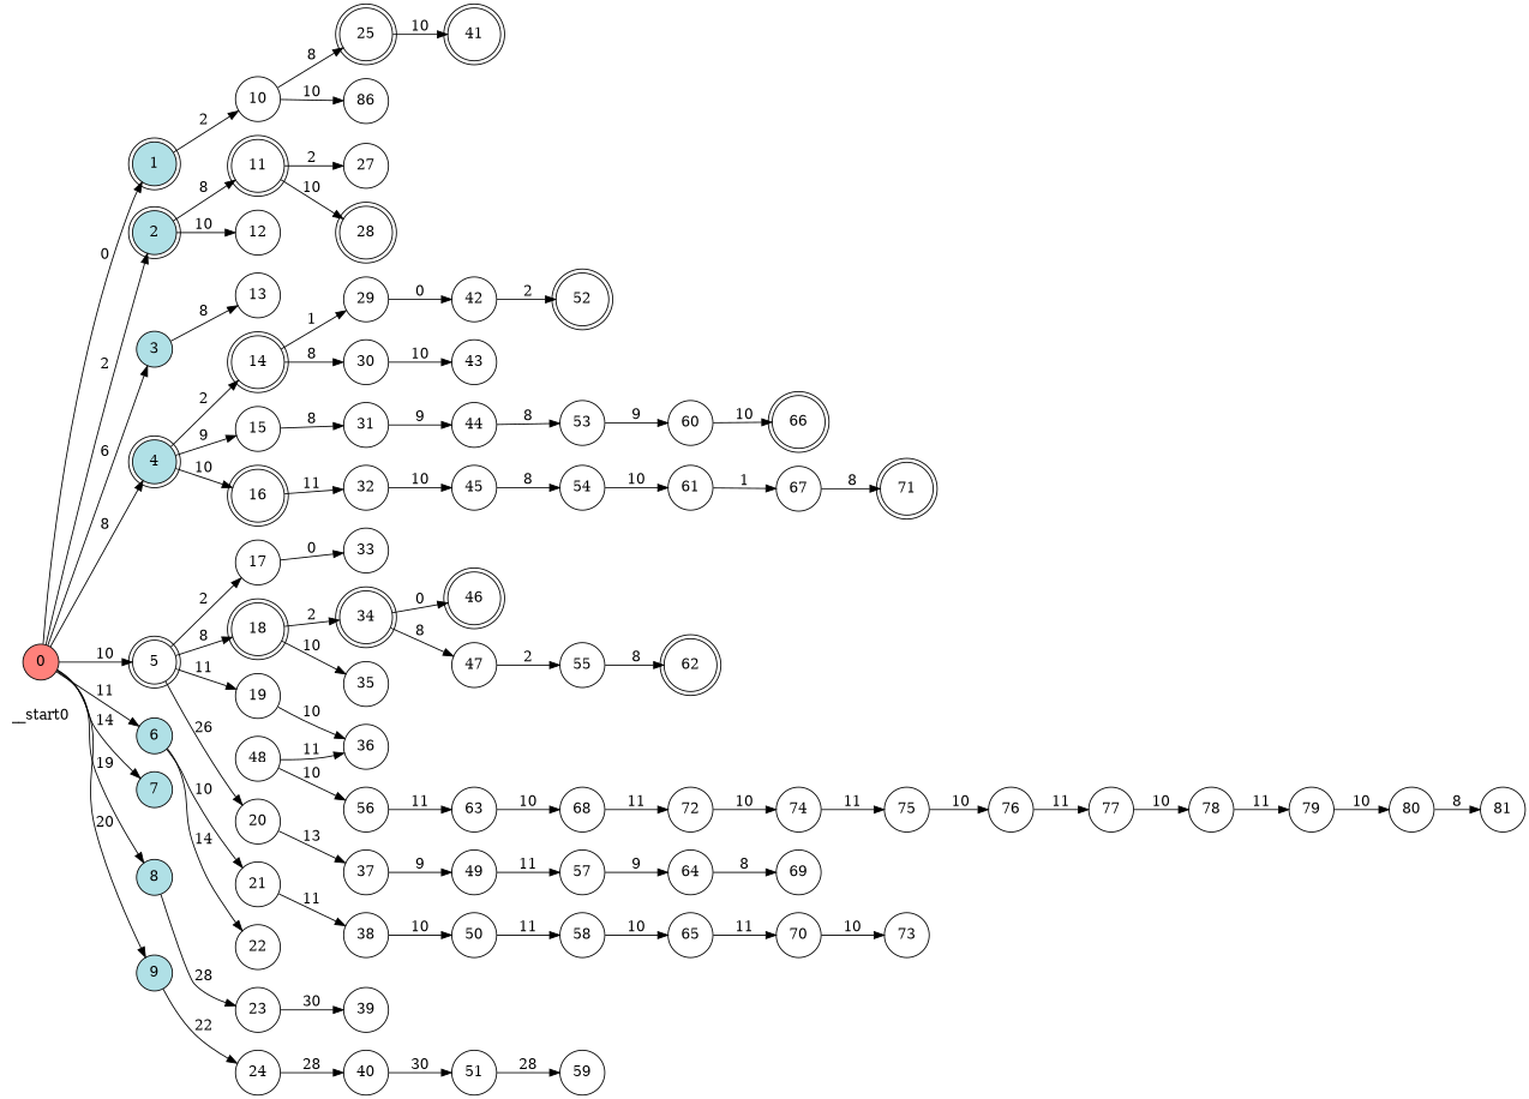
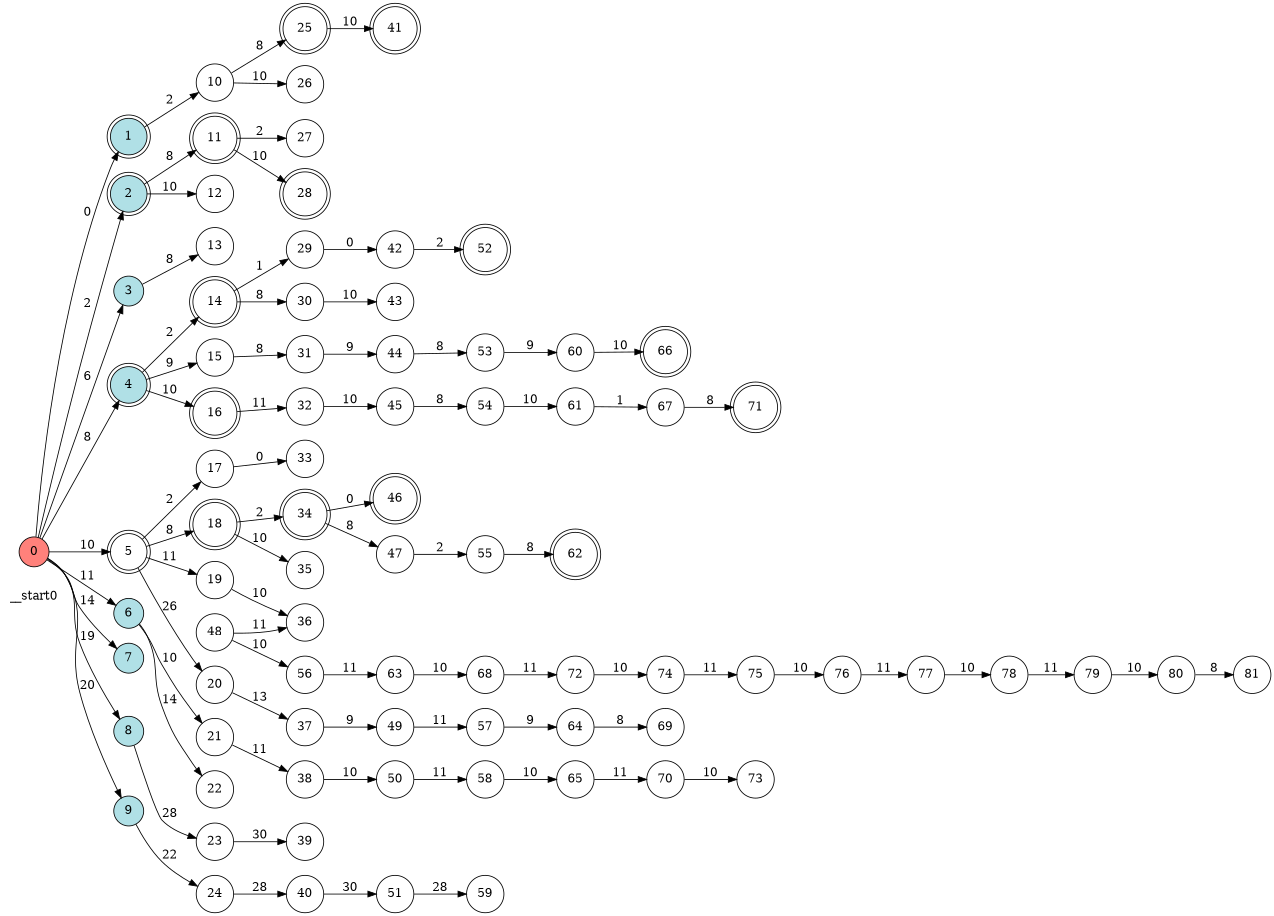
  digraph {
    rankdir=LR
    node [shape=circle color=black fillcolor=white style=filled]
    __start0 [shape=none color="" fillcolor="" style=""]
    n2 [fillcolor="#ff817b" label=0]
    n3 [fillcolor=powderblue label=1 shape=doublecircle style="rounded,filled"]
    n4 [fillcolor=powderblue label=2 shape=doublecircle style="rounded,filled"]
    n5 [fillcolor=powderblue label=3]
    n6 [fillcolor=powderblue label=4 shape=doublecircle style="rounded,filled"]
    n7 [label=5 shape=doublecircle style="rounded,filled"]
    n8 [fillcolor=powderblue label=6]
    n9 [fillcolor=powderblue label=7]
    n10 [fillcolor=powderblue label=8]
    n11 [fillcolor=powderblue label=9]
    n12 [label=10]
    n13 [label=11 shape=doublecircle style="rounded,filled"]
    n14 [label=12]
    n15 [label=13]
    n16 [label=14 shape=doublecircle style="rounded,filled"]
    n17 [label=15]
    n18 [label=16 shape=doublecircle style="rounded,filled"]
    n19 [label=17]
    n20 [label=18 shape=doublecircle style="rounded,filled"]
    n21 [label=19]
    n22 [label=20]
    n23 [label=21]
    n24 [label=22]
    n25 [label=23]
    n26 [label=24]
    n27 [label=25 shape=doublecircle style="rounded,filled"]
-   n28 [label=86]
+   n28 [label=26]
    n29 [label=27]
    n30 [label=28 shape=doublecircle style="rounded,filled"]
    n31 [label=29]
    n32 [label=30]
    n33 [label=31]
    n34 [label=32]
    n35 [label=33]
    n36 [label=34 shape=doublecircle style="rounded,filled"]
    n37 [label=35]
    n38 [label=36]
    n39 [label=37]
    n40 [label=38]
    n41 [label=39]
    n42 [label=40]
    n43 [label=41 shape=doublecircle style="rounded,filled"]
    n44 [label=42]
    n45 [label=43]
    n46 [label=44]
    n47 [label=45]
    n48 [label=46 shape=doublecircle style="rounded,filled"]
    n49 [label=47]
    n50 [label=49]
    n51 [label=50]
    n52 [label=51]
    n53 [label=52 shape=doublecircle style="rounded,filled"]
    n54 [label=53]
    n55 [label=54]
    n56 [label=55]
    n57 [label=48]
    n58 [label=56]
    n59 [label=57]
    n60 [label=58]
    n61 [label=59]
    n62 [label=60]
    n63 [label=61]
    n64 [label=62 shape=doublecircle style="rounded,filled"]
    n65 [label=63]
    n66 [label=64]
    n67 [label=65]
    n68 [label=66 shape=doublecircle style="rounded,filled"]
    n69 [label=67]
    n70 [label=68]
    n71 [label=69]
    n72 [label=70]
    n73 [label=71 shape=doublecircle style="rounded,filled"]
    n74 [label=72]
    n75 [label=73]
    n76 [label=74]
    n77 [label=75]
    n78 [label=76]
    n79 [label=77]
    n80 [label=78]
    n81 [label=79]
    n82 [label=80]
    n83 [label=81]
    n2 -> n3 [label=0]
    n2 -> n4 [label=2]
    n2 -> n5 [label=6]
    n2 -> n6 [label=8]
    n2 -> n7 [label=10]
    n2 -> n8 [label=11]
    n2 -> n9 [label=14]
    n2 -> n10 [label=19]
    n2 -> n11 [label=20]
    n3 -> n12 [label=2]
    n4 -> n13 [label=8]
    n4 -> n14 [label=10]
    n5 -> n15 [label=8]
    n6 -> n16 [label=2]
    n6 -> n17 [label=9]
    n6 -> n18 [label=10]
    n7 -> n19 [label=2]
    n7 -> n20 [label=8]
    n7 -> n21 [label=11]
    n7 -> n22 [label=26]
    n8 -> n23 [label=10]
    n8 -> n24 [label=14]
    n10 -> n25 [label=28]
    n11 -> n26 [label=22]
    n12 -> n27 [label=8]
    n12 -> n28 [label=10]
    n13 -> n29 [label=2]
    n13 -> n30 [label=10]
    n16 -> n31 [label=1]
    n16 -> n32 [label=8]
    n17 -> n33 [label=8]
    n18 -> n34 [label=11]
    n19 -> n35 [label=0]
    n20 -> n36 [label=2]
    n20 -> n37 [label=10]
    n21 -> n38 [label=10]
    n22 -> n39 [label=13]
    n23 -> n40 [label=11]
    n25 -> n41 [label=30]
    n26 -> n42 [label=28]
    n27 -> n43 [label=10]
    n31 -> n44 [label=0]
    n32 -> n45 [label=10]
    n33 -> n46 [label=9]
    n34 -> n47 [label=10]
    n36 -> n48 [label=0]
    n36 -> n49 [label=8]
    n39 -> n50 [label=9]
    n40 -> n51 [label=10]
    n42 -> n52 [label=30]
    n44 -> n53 [label=2]
    n46 -> n54 [label=8]
    n47 -> n55 [label=8]
    n49 -> n56 [label=2]
    n50 -> n59 [label=11]
    n51 -> n60 [label=11]
    n52 -> n61 [label=28]
    n54 -> n62 [label=9]
    n55 -> n63 [label=10]
    n56 -> n64 [label=8]
    n57 -> n38 [label=11]
    n57 -> n58 [label=10]
    n58 -> n65 [label=11]
    n59 -> n66 [label=9]
    n60 -> n67 [label=10]
    n62 -> n68 [label=10]
    n63 -> n69 [label=1]
    n65 -> n70 [label=10]
    n66 -> n71 [label=8]
    n67 -> n72 [label=11]
    n69 -> n73 [label=8]
    n70 -> n74 [label=11]
    n72 -> n75 [label=10]
    n74 -> n76 [label=10]
    n76 -> n77 [label=11]
    n77 -> n78 [label=10]
    n78 -> n79 [label=11]
    n79 -> n80 [label=10]
    n80 -> n81 [label=11]
    n81 -> n82 [label=10]
    n82 -> n83 [label=8]
  }
